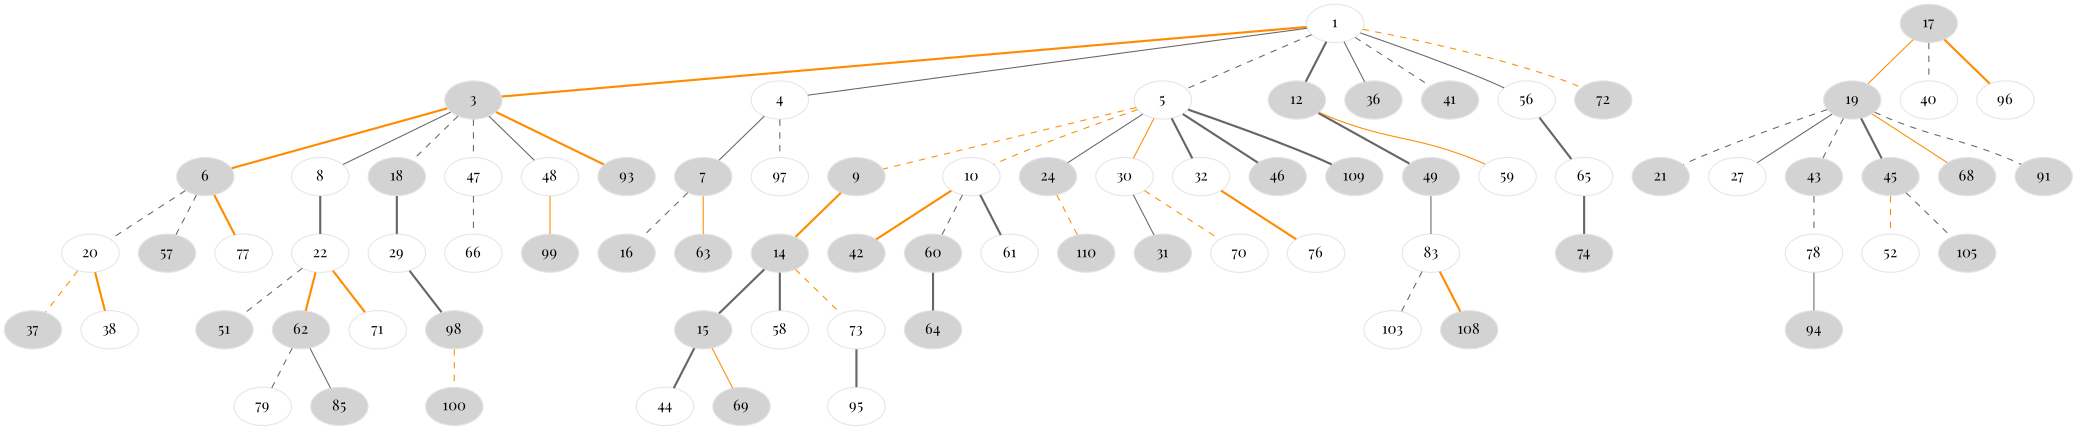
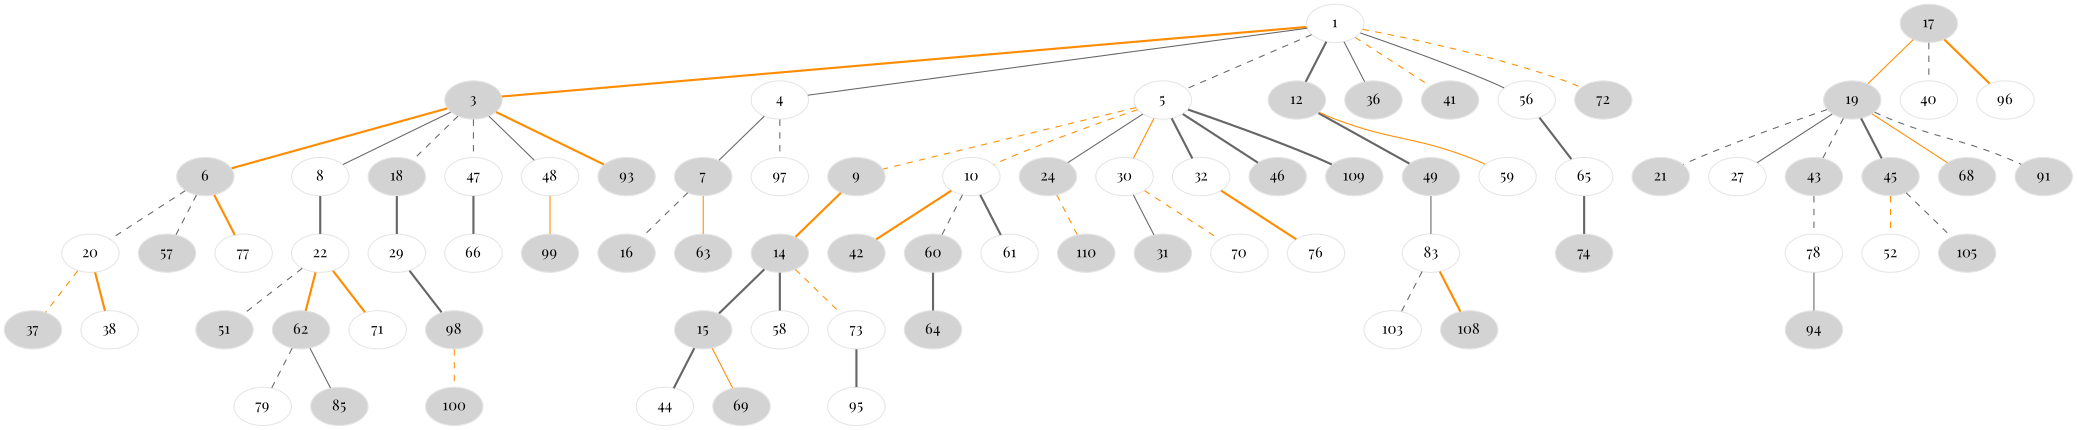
  graph {
    fontname="Playfair Display"
    node [color=gray90 fillcolor=lightgrey fontname="Playfair Display" style=filled]
    edge [color=gray40 fontname="Playfair Display" style=bold]
    1 [fillcolor=white super="+2"]
    3 [super="+11"]
    4 [fillcolor=white]
    5 [fillcolor=white super="+13"]
    12 [super="+90"]
    36 [super="+111"]
    41
    56 [fillcolor=white]
    72
    6
    8 [fillcolor=white super="+25"]
    18
    47 [fillcolor=white]
    48 [fillcolor=white]
    93
    7 [super="+34"]
    97 [fillcolor=white]
    9 [super="+54"]
    10 [fillcolor=white super="+28"]
    24 [super="+39"]
    30 [fillcolor=white super="+106"]
    32 [fillcolor=white super="+81"]
    46 [super="+87"]
    109
    49
    59 [fillcolor=white]
    65 [fillcolor=white super="+92"]
    20 [fillcolor=white super="+67"]
    57
    77 [fillcolor=white]
    22 [fillcolor=white super="+26"]
    29 [fillcolor=white super="+33"]
    66 [fillcolor=white]
    99
    16
    63
    14 [super="+53"]
    42
    60 [super="+101"]
    61 [fillcolor=white]
    17 [super="+23"]
    19 [super="+35"]
    40 [fillcolor=white]
    96 [fillcolor=white]
    110
    31
    70 [fillcolor=white super="+75"]
    76 [fillcolor=white]
    37 [super="+82"]
    38 [fillcolor=white]
    51
    62
    71 [fillcolor=white]
    15
    58 [fillcolor=white]
    73 [fillcolor=white super="+80"]
    64
    83 [fillcolor=white super="+102"]
    44 [fillcolor=white]
    69
    95 [fillcolor=white]
    21 [super="+107"]
    27 [fillcolor=white]
    43 [super="+50"]
    45 [super="+86"]
    68
    91
    98
    78 [fillcolor=white super="+84"]
    52 [fillcolor=white]
    105
    79 [fillcolor=white super="+89"]
    85
    100
    94
    103 [fillcolor=white]
    108
    74 [super="+104"]
    1 -- 3 [color=darkorange]
    1 -- 4 [style=solid]
    1 -- 5 [style=dashed]
    1 -- 12
    1 -- 36 [style=solid]
-   1 -- 41 [style=dashed]
+   1 -- 41 [color=darkorange style=dashed]
    1 -- 56 [style=solid]
    1 -- 72 [color=darkorange style=dashed]
    3 -- 6 [color=darkorange]
    3 -- 8 [style=solid]
    3 -- 18 [style=dashed]
    3 -- 47 [style=dashed]
    3 -- 48 [style=solid]
    3 -- 93 [color=darkorange]
    4 -- 7 [style=solid]
    4 -- 97 [style=dashed]
    5 -- 9 [color=darkorange style=dashed]
    5 -- 10 [color=darkorange style=dashed]
    5 -- 24 [style=solid]
    5 -- 30 [color=darkorange style=solid]
    5 -- 32
    5 -- 46
    5 -- 109
    12 -- 49
    12 -- 59 [color=darkorange style=solid]
    56 -- 65
    6 -- 20 [style=dashed]
    6 -- 57 [style=dashed]
    6 -- 77 [color=darkorange]
    8 -- 22
    18 -- 29
-   47 -- 66 [style=dashed]
+   47 -- 66
    48 -- 99 [color=darkorange style=solid]
    7 -- 16 [style=dashed]
    7 -- 63 [color=darkorange style=solid]
    9 -- 14 [color=darkorange]
    10 -- 42 [color=darkorange]
    10 -- 60 [style=dashed]
    10 -- 61
    24 -- 110 [color=darkorange style=dashed]
    30 -- 31 [style=solid]
    30 -- 70 [color=darkorange style=dashed]
    32 -- 76 [color=darkorange]
    49 -- 83 [style=solid]
    65 -- 74
    20 -- 37 [color=darkorange style=dashed]
    20 -- 38 [color=darkorange]
    22 -- 51 [style=dashed]
    22 -- 62 [color=darkorange]
    22 -- 71 [color=darkorange]
    29 -- 98
    14 -- 15
    14 -- 58
    14 -- 73 [color=darkorange style=dashed]
    60 -- 64
    17 -- 19 [color=darkorange style=solid]
    17 -- 40 [style=dashed]
    17 -- 96 [color=darkorange]
    19 -- 21 [style=dashed]
    19 -- 27 [style=solid]
    19 -- 43 [style=dashed]
    19 -- 45
    19 -- 68 [color=darkorange style=solid]
    19 -- 91 [style=dashed]
    62 -- 79 [style=dashed]
    62 -- 85 [style=solid]
    15 -- 44
    15 -- 69 [color=darkorange style=solid]
    73 -- 95
    83 -- 103 [style=dashed]
    83 -- 108 [color=darkorange]
    43 -- 78 [style=dashed]
    45 -- 52 [color=darkorange style=dashed]
    45 -- 105 [style=dashed]
    98 -- 100 [color=darkorange style=dashed]
    78 -- 94 [style=solid]
  }
